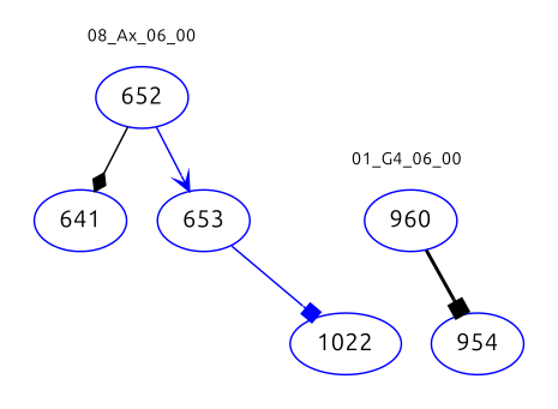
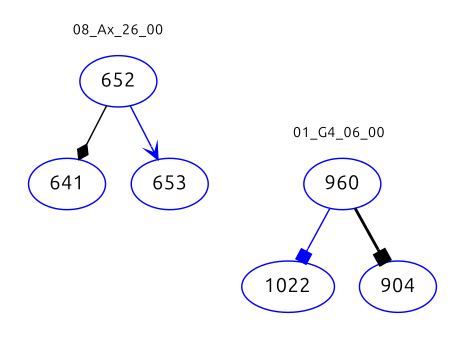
  digraph {
    fontname=Ubuntu
    node [color=blue fontname=Ubuntu]
    edge [arrowhead=box color=black fontname=Ubuntu style=solid]
    n1 [label=652]
    n2 [label=641]
    n3 [label=653]
    n4 [label=960]
-   n5 [label=954]
+   n5 [label=904]
    n6 [label=1022]
    subgraph cluster_1 {
      color=white
      fontsize=10
-     label="08_Ax_06_00"
+     label="08_Ax_26_00"
      n1
      n2
      n3
    }
    subgraph cluster_2 {
      color=white
      fontsize=10
      label="01_G4_06_00"
      n4
      n5
      n6
    }
    n1 -> n2 [arrowhead=diamond]
    n1 -> n3 [arrowhead=vee color=blue]
    n4 -> n5 [style=bold]
-   n3 -> n6 [color=blue]
+   n4 -> n6 [color=blue]
  }
